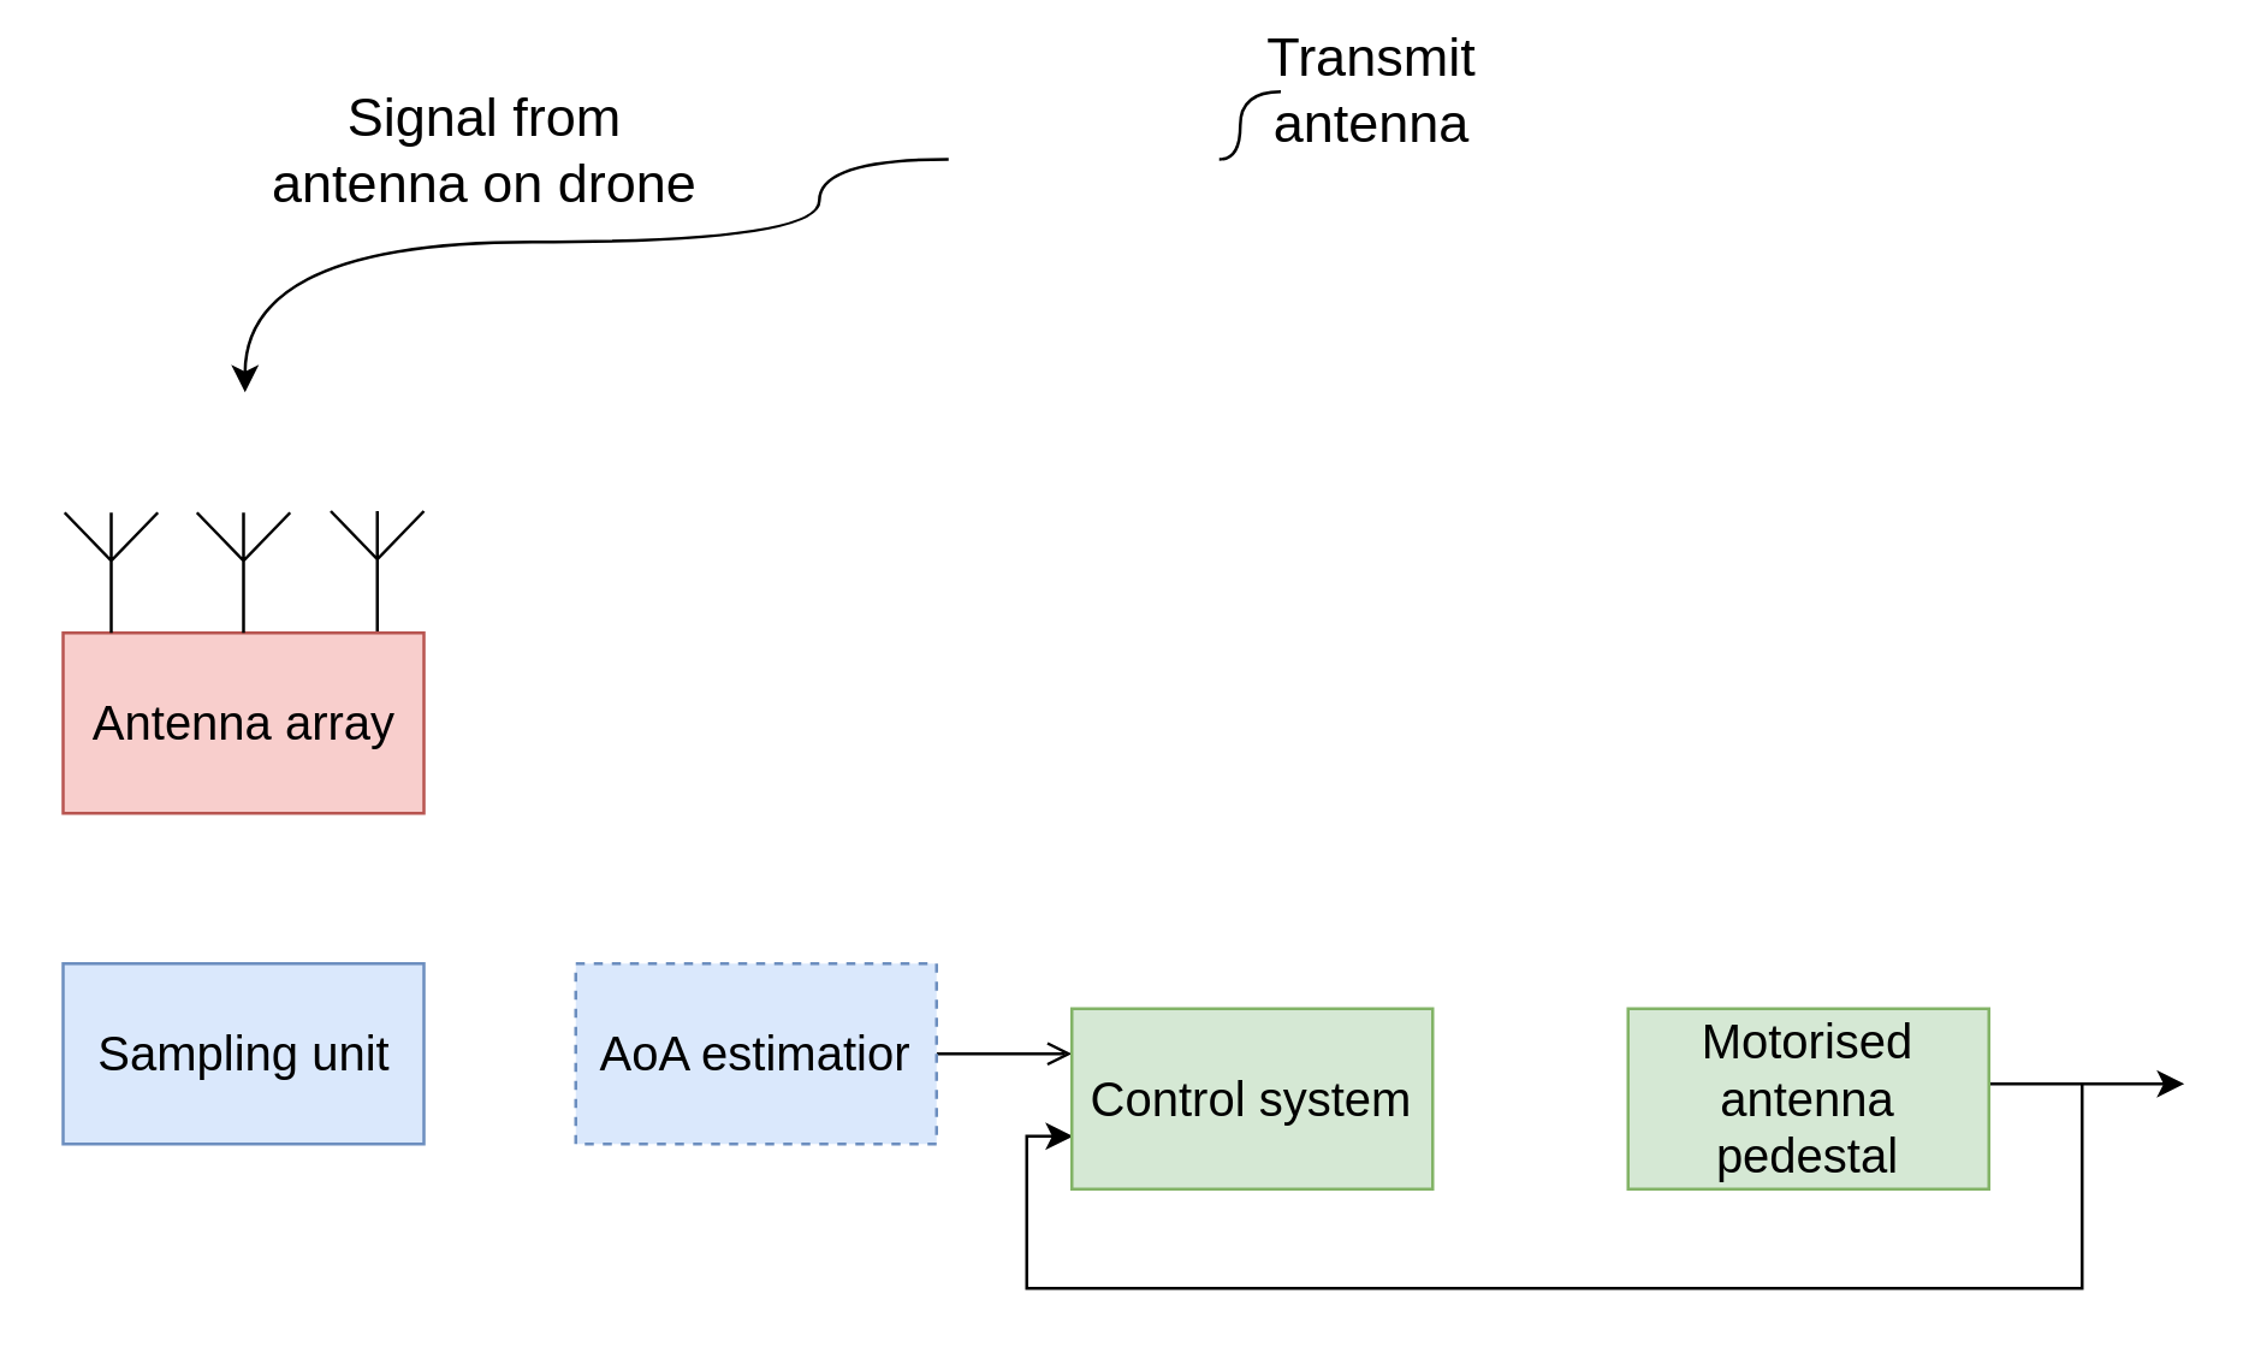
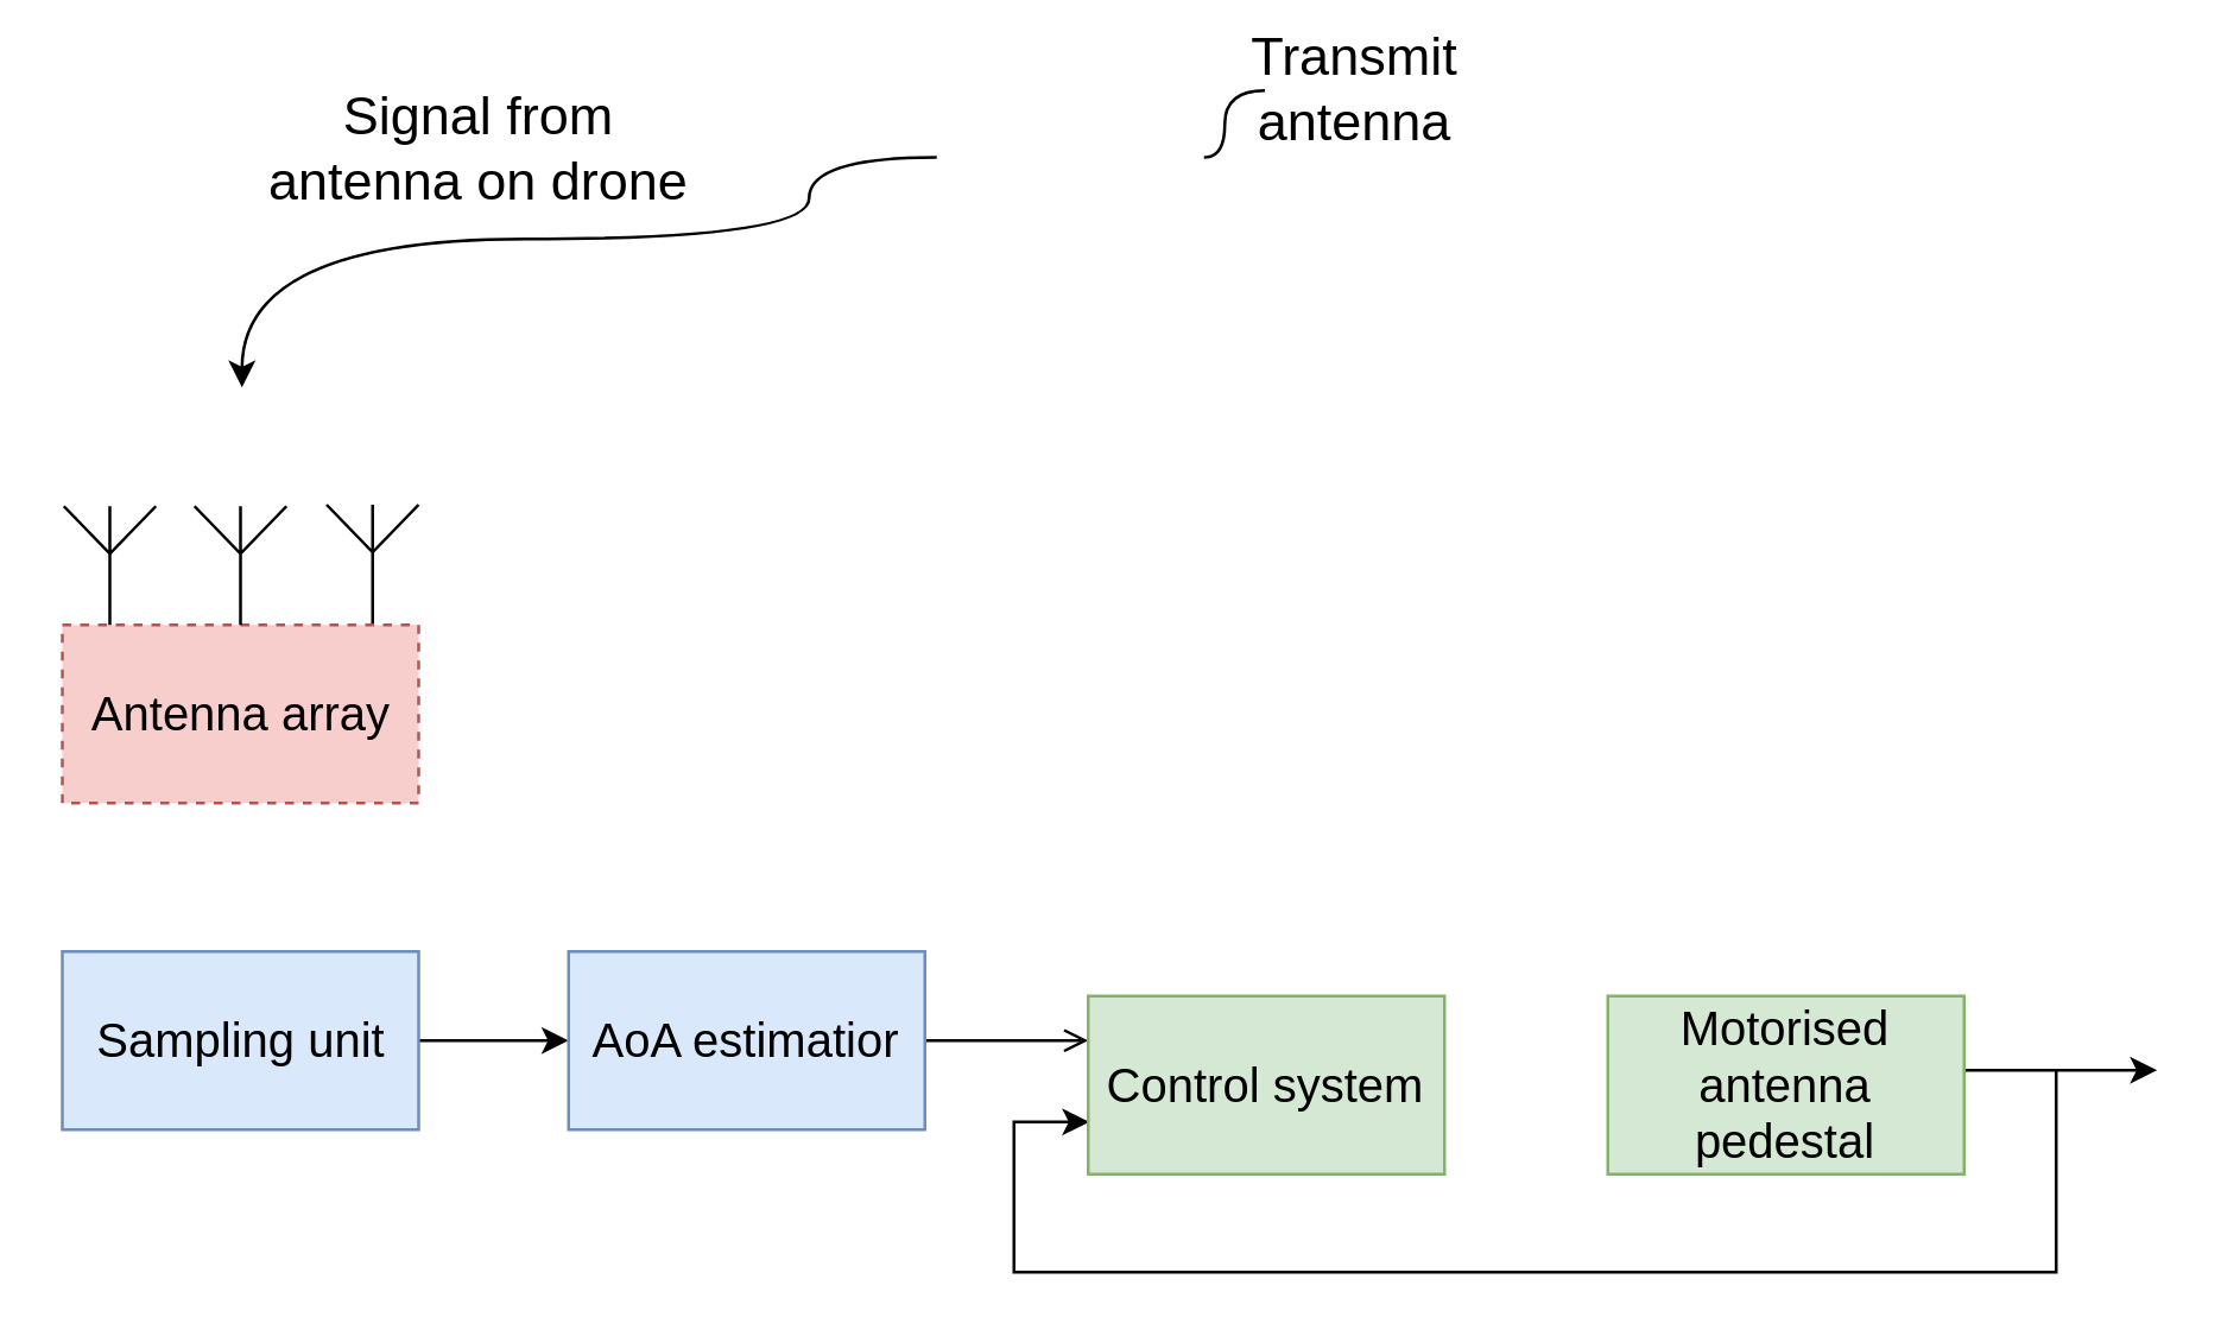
  <mxCell id="0" />
  <mxCell id="1" parent="0" />
- <mxCell id="2" value="&lt;font style=&quot;font-size: 16px&quot;&gt;Antenna array&lt;/font&gt;" style="rounded=0;whiteSpace=wrap;html=1;fillColor=#f8cecc;strokeColor=#b85450;" parent="1" vertex="1"><mxGeometry x="20.5" y="210" width="120" height="60" as="geometry" /></mxCell>
+ <mxCell id="2" value="&lt;font style=&quot;font-size: 16px&quot;&gt;Antenna array&lt;/font&gt;" style="rounded=0;whiteSpace=wrap;html=1;fillColor=#f8cecc;strokeColor=#b85450;dashed=1;" parent="1" vertex="1"><mxGeometry x="20.5" y="210" width="120" height="60" as="geometry" /></mxCell>
+ <mxCell id="3" style="edgeStyle=orthogonalEdgeStyle;rounded=0;orthogonalLoop=1;jettySize=auto;html=1;entryX=0;entryY=0.5;entryDx=0;entryDy=0;" parent="1" source="4" target="6" edge="1"><mxGeometry relative="1" as="geometry" /></mxCell>
  <mxCell id="4" value="&lt;font style=&quot;font-size: 16px&quot;&gt;Sampling unit&lt;/font&gt;" style="rounded=0;whiteSpace=wrap;html=1;fillColor=#dae8fc;strokeColor=#6c8ebf;" parent="1" vertex="1"><mxGeometry x="20.5" y="320" width="120" height="60" as="geometry" /></mxCell>
  <mxCell id="5" style="edgeStyle=orthogonalEdgeStyle;rounded=0;orthogonalLoop=1;jettySize=auto;html=1;entryX=0;entryY=0.25;entryDx=0;entryDy=0;endArrow=open;" parent="1" source="6" target="10" edge="1"><mxGeometry relative="1" as="geometry" /></mxCell>
- <mxCell id="6" value="&lt;font style=&quot;font-size: 16px&quot;&gt;AoA estimatior&lt;/font&gt;" style="rounded=0;whiteSpace=wrap;html=1;fillColor=#dae8fc;strokeColor=#6c8ebf;dashed=1;" parent="1" vertex="1"><mxGeometry x="191" y="320" width="120" height="60" as="geometry" /></mxCell>
+ <mxCell id="6" value="&lt;font style=&quot;font-size: 16px&quot;&gt;AoA estimatior&lt;/font&gt;" style="rounded=0;whiteSpace=wrap;html=1;fillColor=#dae8fc;strokeColor=#6c8ebf;" parent="1" vertex="1"><mxGeometry x="191" y="320" width="120" height="60" as="geometry" /></mxCell>
  <mxCell id="7" style="edgeStyle=orthogonalEdgeStyle;rounded=0;orthogonalLoop=1;jettySize=auto;html=1;entryX=0.003;entryY=0.707;entryDx=0;entryDy=0;entryPerimeter=0;" parent="1" target="10" edge="1"><mxGeometry relative="1" as="geometry"><mxPoint x="372.023" y="378.047" as="targetPoint" /><Array as="points"><mxPoint x="692" y="428" /><mxPoint x="341" y="428" /><mxPoint x="341" y="377" /></Array><mxPoint x="692" y="360" as="sourcePoint" /></mxGeometry></mxCell>
  <mxCell id="8" style="edgeStyle=orthogonalEdgeStyle;rounded=0;orthogonalLoop=1;jettySize=auto;html=1;" parent="1" source="9" edge="1"><mxGeometry relative="1" as="geometry"><mxPoint x="726" y="360" as="targetPoint" /><Array as="points"><mxPoint x="726" y="360" /></Array></mxGeometry></mxCell>
  <mxCell id="9" value="&lt;font style=&quot;font-size: 16px&quot;&gt;Motorised antenna pedestal&lt;/font&gt;" style="rounded=0;whiteSpace=wrap;html=1;fillColor=#d5e8d4;strokeColor=#82b366;" parent="1" vertex="1"><mxGeometry x="541" y="335" width="120" height="60" as="geometry" /></mxCell>
- <mxCell id="10" value="&lt;font style=&quot;font-size: 16px&quot;&gt;Control system&lt;/font&gt;" style="rounded=0;whiteSpace=wrap;html=1;fillColor=#d5e8d4;strokeColor=#82b366;" parent="1" vertex="1"><mxGeometry x="356" y="335" width="120" height="60" as="geometry" /></mxCell>
+ <mxCell id="10" value="&lt;font style=&quot;font-size: 16px&quot;&gt;Control system&lt;/font&gt;" style="rounded=0;whiteSpace=wrap;html=1;fillColor=#d5e8d4;strokeColor=#82b366;" parent="1" vertex="1"><mxGeometry x="366" y="335" width="120" height="60" as="geometry" /></mxCell>
  <mxCell id="11" style="edgeStyle=orthogonalEdgeStyle;curved=1;rounded=0;orthogonalLoop=1;jettySize=auto;html=1;exitX=0;exitY=0.25;exitDx=0;exitDy=0;" parent="1" source="15" edge="1"><mxGeometry relative="1" as="geometry"><mxPoint x="81" y="130" as="targetPoint" /><Array as="points"><mxPoint x="272" y="52" /><mxPoint x="272" y="80" /><mxPoint x="81" y="80" /></Array></mxGeometry></mxCell>
  <mxCell id="12" value="&lt;font style=&quot;font-size: 18px&quot;&gt;Signal from antenna on drone&lt;/font&gt;" style="text;html=1;strokeColor=none;fillColor=none;align=center;verticalAlign=middle;whiteSpace=wrap;rounded=0;" parent="1" vertex="1"><mxGeometry x="80.5" y="40" width="160" height="20" as="geometry" /></mxCell>
  <mxCell id="13" value="" style="group" parent="1" vertex="1" connectable="0"><mxGeometry x="311" y="30" width="98" height="139.5" as="geometry" /></mxCell>
  <mxCell id="14" value="" style="shape=image;html=1;verticalAlign=top;verticalLabelPosition=bottom;labelBackgroundColor=#ffffff;imageAspect=0;aspect=fixed;image=https://cdn1.iconfinder.com/data/icons/science-technology-outline/91/Science__Technology_28-128.png" parent="13" vertex="1"><mxGeometry y="41.5" width="98" height="98" as="geometry" /></mxCell>
  <mxCell id="15" value="" style="shape=image;html=1;verticalAlign=top;verticalLabelPosition=bottom;labelBackgroundColor=#ffffff;imageAspect=0;aspect=fixed;image=https://cdn3.iconfinder.com/data/icons/wpzoom-developer-icon-set/500/49-128.png;rotation=0;" parent="13" vertex="1"><mxGeometry x="4" width="90" height="90" as="geometry" /></mxCell>
  <mxCell id="16" value="&lt;font style=&quot;font-size: 18px&quot;&gt;Transmit antenna&lt;/font&gt;" style="text;html=1;strokeColor=none;fillColor=none;align=center;verticalAlign=middle;whiteSpace=wrap;rounded=0;" parent="1" vertex="1"><mxGeometry x="425.5" y="20" width="60" height="20" as="geometry" /></mxCell>
  <mxCell id="17" style="edgeStyle=orthogonalEdgeStyle;curved=1;rounded=0;orthogonalLoop=1;jettySize=auto;html=1;exitX=1;exitY=0.25;exitDx=0;exitDy=0;entryX=0;entryY=0.5;entryDx=0;entryDy=0;endArrow=none;endFill=0;" parent="1" source="15" target="16" edge="1"><mxGeometry relative="1" as="geometry"><Array as="points"><mxPoint x="412" y="52" /><mxPoint x="412" y="30" /></Array></mxGeometry></mxCell>
  <mxCell id="18" value="" style="verticalLabelPosition=bottom;shadow=0;dashed=0;align=center;html=1;verticalAlign=top;shape=mxgraph.electrical.radio.aerial_-_antenna_1;" vertex="1" parent="1"><mxGeometry x="21" y="170" width="31" height="40" as="geometry" /></mxCell>
  <mxCell id="19" value="" style="verticalLabelPosition=bottom;shadow=0;dashed=0;align=center;html=1;verticalAlign=top;shape=mxgraph.electrical.radio.aerial_-_antenna_1;" vertex="1" parent="1"><mxGeometry x="65" y="170" width="31" height="40" as="geometry" /></mxCell>
  <mxCell id="20" value="" style="verticalLabelPosition=bottom;shadow=0;dashed=0;align=center;html=1;verticalAlign=top;shape=mxgraph.electrical.radio.aerial_-_antenna_1;" vertex="1" parent="1"><mxGeometry x="109.5" y="169.5" width="31" height="40" as="geometry" /></mxCell>
